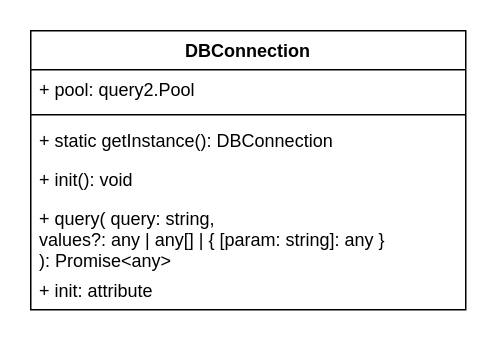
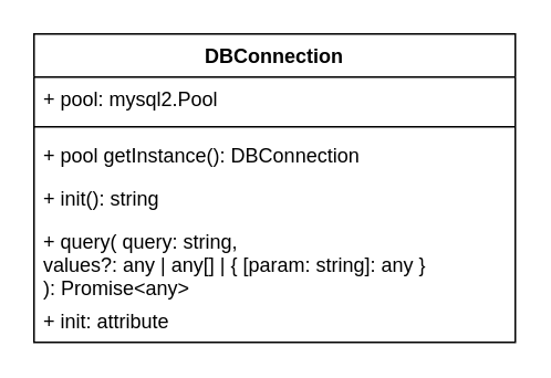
  <mxCell id="0" />
  <mxCell id="1" parent="0" />
  <mxCell id="2" value="DBConnection" style="swimlane;fontStyle=1;align=center;verticalAlign=top;childLayout=stackLayout;horizontal=1;startSize=26;horizontalStack=0;resizeParent=1;resizeParentMax=0;resizeLast=0;collapsible=1;marginBottom=0;" vertex="1" parent="1"><mxGeometry x="20" y="20" width="290" height="186" as="geometry"><mxRectangle x="310" y="990" width="120" height="30" as="alternateBounds" /></mxGeometry></mxCell>
- <mxCell id="3" value="+ pool: query2.Pool" style="text;strokeColor=none;fillColor=none;align=left;verticalAlign=top;spacingLeft=4;spacingRight=4;overflow=hidden;rotatable=0;points=[[0,0.5],[1,0.5]];portConstraint=eastwest;" vertex="1" parent="2"><mxGeometry y="26" width="290" height="26" as="geometry" /></mxCell>
+ <mxCell id="3" value="+ pool: mysql2.Pool" style="text;strokeColor=none;fillColor=none;align=left;verticalAlign=top;spacingLeft=4;spacingRight=4;overflow=hidden;rotatable=0;points=[[0,0.5],[1,0.5]];portConstraint=eastwest;" vertex="1" parent="2"><mxGeometry y="26" width="290" height="26" as="geometry" /></mxCell>
  <mxCell id="4" value="" style="line;strokeWidth=1;fillColor=none;align=left;verticalAlign=middle;spacingTop=-1;spacingLeft=3;spacingRight=3;rotatable=0;labelPosition=right;points=[];portConstraint=eastwest;" vertex="1" parent="2"><mxGeometry y="52" width="290" height="8" as="geometry" /></mxCell>
- <mxCell id="5" value="+ static getInstance(): DBConnection" style="text;strokeColor=none;fillColor=none;align=left;verticalAlign=top;spacingLeft=4;spacingRight=4;overflow=hidden;rotatable=0;points=[[0,0.5],[1,0.5]];portConstraint=eastwest;" vertex="1" parent="2"><mxGeometry y="60" width="290" height="26" as="geometry" /></mxCell>
- <mxCell id="6" value="+ init(): void" style="text;strokeColor=none;fillColor=none;align=left;verticalAlign=top;spacingLeft=4;spacingRight=4;overflow=hidden;rotatable=0;points=[[0,0.5],[1,0.5]];portConstraint=eastwest;" vertex="1" parent="2"><mxGeometry y="86" width="290" height="26" as="geometry" /></mxCell>
+ <mxCell id="5" value="+ pool getInstance(): DBConnection" style="text;strokeColor=none;fillColor=none;align=left;verticalAlign=top;spacingLeft=4;spacingRight=4;overflow=hidden;rotatable=0;points=[[0,0.5],[1,0.5]];portConstraint=eastwest;" vertex="1" parent="2"><mxGeometry y="60" width="290" height="26" as="geometry" /></mxCell>
+ <mxCell id="6" value="+ init(): string" style="text;strokeColor=none;fillColor=none;align=left;verticalAlign=top;spacingLeft=4;spacingRight=4;overflow=hidden;rotatable=0;points=[[0,0.5],[1,0.5]];portConstraint=eastwest;" vertex="1" parent="2"><mxGeometry y="86" width="290" height="26" as="geometry" /></mxCell>
  <mxCell id="7" value="+ query( query: string, &#10;values?: any | any[] | { [param: string]: any }&#10;): Promise&lt;any&gt;" style="text;strokeColor=none;fillColor=none;align=left;verticalAlign=top;spacingLeft=4;spacingRight=4;overflow=hidden;rotatable=0;points=[[0,0.5],[1,0.5]];portConstraint=eastwest;" vertex="1" parent="2"><mxGeometry y="112" width="290" height="48" as="geometry" /></mxCell>
  <mxCell id="8" value="+ init: attribute" style="text;strokeColor=none;fillColor=none;align=left;verticalAlign=top;spacingLeft=4;spacingRight=4;overflow=hidden;rotatable=0;points=[[0,0.5],[1,0.5]];portConstraint=eastwest;" vertex="1" parent="2"><mxGeometry y="160" width="290" height="26" as="geometry" /></mxCell>
